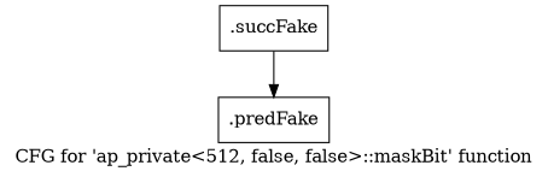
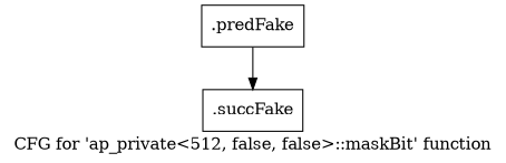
  digraph {
    label="CFG for 'ap_private\<512, false, false\>::maskBit' function"
    node [shape=record]
    n1 [label="{.predFake}"]
    n2 [filename="/mnt/xilinx/Vitis_HLS/2021.2/include/etc/ap_private.h" label="{.succFake}" linenumber=3521]
-   n2 -> n1 [execusionnum=0 filename="/mnt/xilinx/Vitis_HLS/2021.2/include/etc/ap_private.h"]
+   n1 -> n2 [execusionnum=0 filename="/mnt/xilinx/Vitis_HLS/2021.2/include/etc/ap_private.h"]
  }
